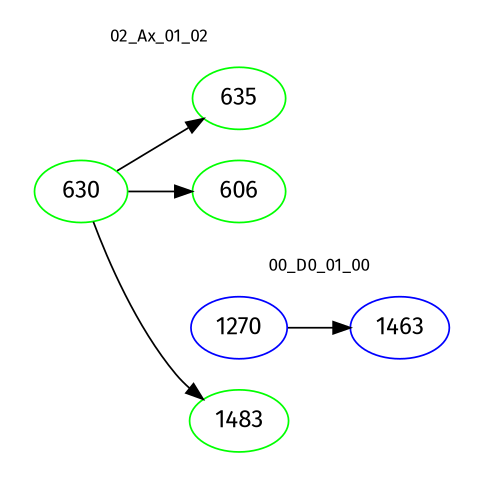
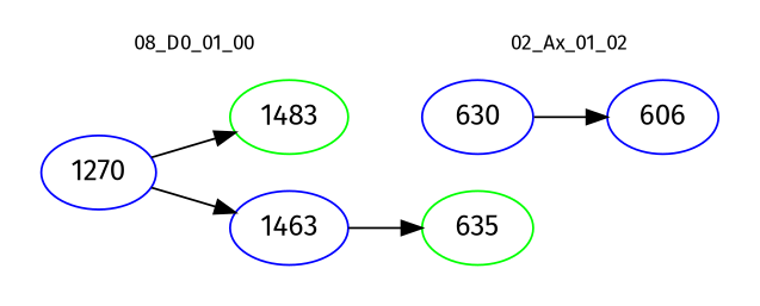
  digraph {
    fontname="Fira Sans"
    rankdir=LR
    node [color=blue fontname="Fira Sans"]
    edge [color=black fontname="Fira Sans"]
-   n1 [color=green label=630]
-   n2 [color=green label=606]
+   n1 [label=630]
+   n2 [label=606]
    n3 [color=green label=635]
    n4 [label=1270]
    n5 [label=1463]
    n6 [color=green label=1483]
    subgraph cluster_1 {
      color=white
      fontsize=10
      label="02_Ax_01_02"
      n1
      n2
      n3
    }
    subgraph cluster_2 {
      color=white
      fontsize=10
-     label="00_D0_01_00"
+     label="08_D0_01_00"
      n4
      n5
      n6
    }
    n1 -> n2
-   n1 -> n3
+   n5 -> n3
    n4 -> n5
-   n1 -> n6
+   n4 -> n6
  }
